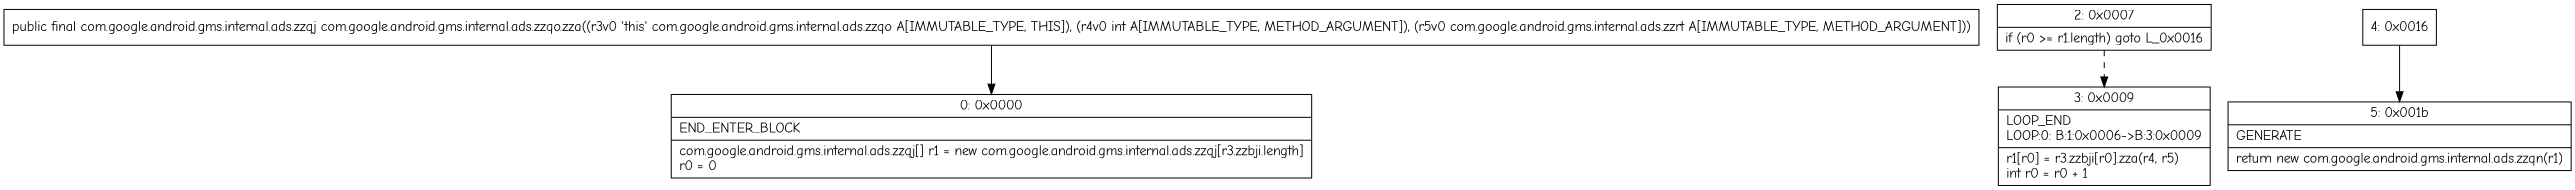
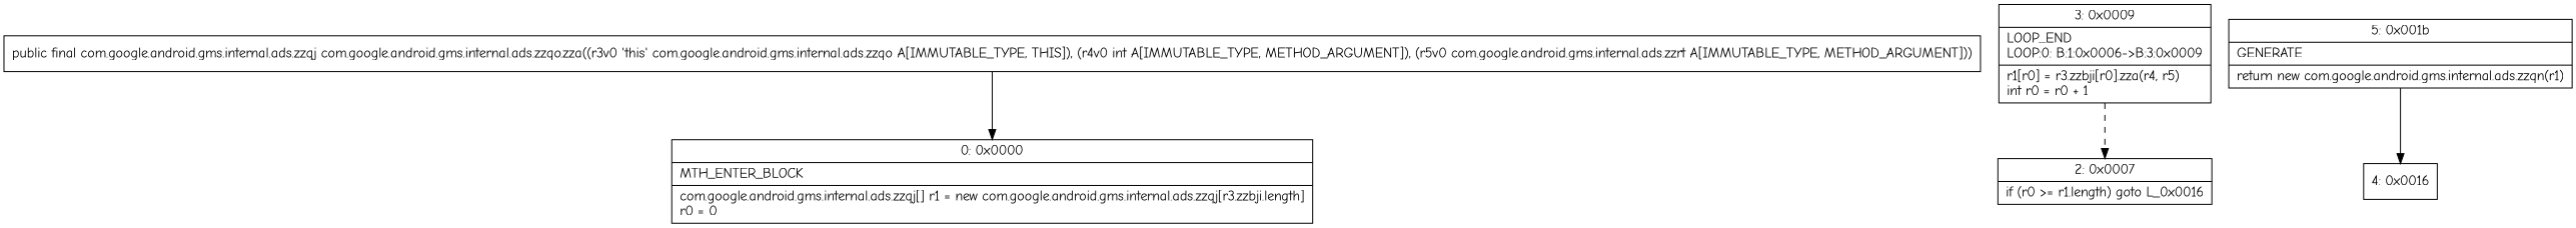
  digraph {
    fontname="Comic Neue"
    node [fontname="Comic Neue" shape=record]
    edge [fontname="Comic Neue"]
-   n1 [label="{0\:\ 0x0000|END_ENTER_BLOCK\l|com.google.android.gms.internal.ads.zzqj[] r1 = new com.google.android.gms.internal.ads.zzqj[r3.zzbji.length]\lr0 = 0\l}"]
+   n1 [label="{0\:\ 0x0000|MTH_ENTER_BLOCK\l|com.google.android.gms.internal.ads.zzqj[] r1 = new com.google.android.gms.internal.ads.zzqj[r3.zzbji.length]\lr0 = 0\l}"]
    n2 [label="{2\:\ 0x0007|if (r0 \>= r1.length) goto L_0x0016\l}"]
    n3 [label="{3\:\ 0x0009|LOOP_END\lLOOP:0: B:1:0x0006\-\>B:3:0x0009\l|r1[r0] = r3.zzbji[r0].zza(r4, r5)\lint r0 = r0 + 1\l}"]
    n4 [label="{4\:\ 0x0016}"]
    n5 [label="{5\:\ 0x001b|GENERATE\l|return new com.google.android.gms.internal.ads.zzqn(r1)\l}"]
    n6 [label="{public final com.google.android.gms.internal.ads.zzqj com.google.android.gms.internal.ads.zzqo.zza((r3v0 'this' com.google.android.gms.internal.ads.zzqo A[IMMUTABLE_TYPE, THIS]), (r4v0 int A[IMMUTABLE_TYPE, METHOD_ARGUMENT]), (r5v0 com.google.android.gms.internal.ads.zzrt A[IMMUTABLE_TYPE, METHOD_ARGUMENT])) }"]
-   n2 -> n3 [style=dashed]
-   n4 -> n5
+   n3 -> n2 [style=dashed]
+   n5 -> n4
    n6 -> n1
  }
